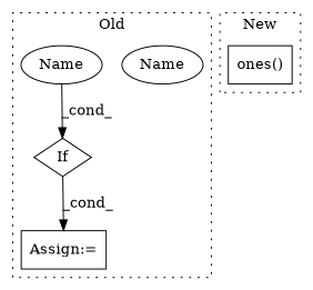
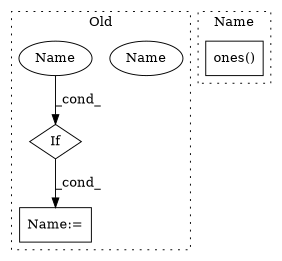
  digraph {
    node [a=87 l=13 s=1418 shape=box]
    n1 [a=96 l="3,14" label=If s="1415,1431" shape=diamond]
-   n2 [a=68 l=3 label="Assign:=" s=1457]
+   n2 [a=68 l=3 label="Name:=" s=1457]
    n3 [label=Name shape=ellipse]
    n4 [label=Name shape=ellipse]
    n5 [a=75 l="11,1" label="ones()" s="1508,1534"]
    subgraph cluster_1 {
      label=Old
      style=dotted
      n1
      n2
      n3
      n4
    }
    subgraph cluster_2 {
-     label=New
+     label=Name
      style=dotted
      n5
    }
    n1 -> n2 [label=_cond_]
    n4 -> n1 [label=_cond_]
  }
